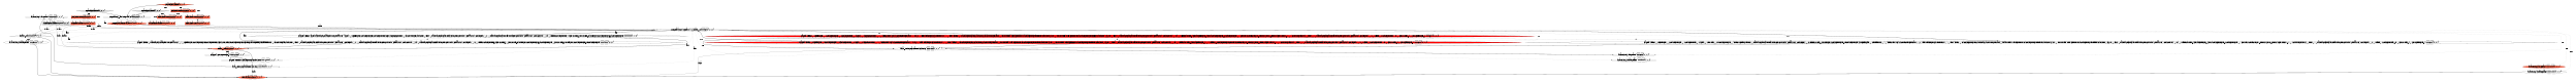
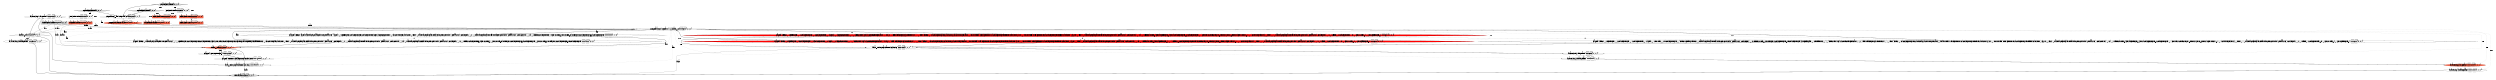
  digraph {
    node [fillcolor=white shape=ellipse style=filled]
    edge [style=bold]
    n1 [label="dbStat.setString(4,forTable.getName())@@@11@@@['1', '1', '1']"]
-   n2 [fillcolor=tomato label="return dbStat@@@25@@@['1', '1', '1']"]
+   n2 [fillcolor=lightgray label="return dbStat@@@25@@@['1', '1', '1']"]
    n3 [fillcolor=tomato label="OracleSchema owner@@@2@@@['0', '0', '1']" shape=box]
    n4 [label="forTable != null@@@21@@@['1', '1', '1']" shape=diamond]
    n5 [label="dbStat.setString(2,forTable.getName())@@@22@@@['1', '1', '1']"]
    n6 [label="sql.append(\"ORDER BY c.CONSTRAINT_NAME,col.POSITION\")@@@18@@@['1', '1', '1']"]
    n7 [label="dbStat = session.prepareStatement(sql.toString())@@@19@@@['1', '1', '1']"]
    n8 [label="dbStat.setString(1,this.getName())@@@20@@@['1', '1', '1']"]
    n9 [label="sql.append(\"SELECT \").append(OracleUtils.getSysCatalogHint(owner.getDataSource())).append(\"\" + \"c.TABLE_NAME, c.CONSTRAINT_NAME,c.CONSTRAINT_TYPE,c.STATUS,c.SEARCH_CONDITION,\" + \"col.COLUMN_NAME,col.POSITION\" + \"FROM \" + OracleUtils.getAdminAllViewPrefix(session.getProgressMonitor(),getDataSource(),\"CONSTRAINTS\") + \" c, \" + OracleUtils.getAdminAllViewPrefix(session.getProgressMonitor(),getDataSource(),\"CONS_COLUMNS\") + \" col\" + \"WHERE c.CONSTRAINT_TYPE<>'R' AND c.OWNER=? AND c.OWNER=col.OWNER AND c.CONSTRAINT_NAME=col.CONSTRAINT_NAME\")@@@14@@@['1', '1', '0']"]
    n10 [fillcolor=tomato label="forTable != null@@@15@@@['1', '1', '1']" shape=diamond]
    n11 [label="sql.append(\"SELECT \" + OracleUtils.getSysCatalogHint(owner.getDataSource()) + \" \" + \"c.TABLE_NAME, c.CONSTRAINT_NAME,c.CONSTRAINT_TYPE,c.STATUS,c.R_OWNER,c.R_CONSTRAINT_NAME,rc.TABLE_NAME as R_TABLE_NAME,c.DELETE_RULE, \" + \"col.COLUMN_NAME,col.POSITION\" + \"FROM \" + OracleUtils.getAdminAllViewPrefix(session.getProgressMonitor(),getDataSource(),\"CONSTRAINTS\") + \" c, \" + OracleUtils.getAdminAllViewPrefix(session.getProgressMonitor(),getDataSource(),\"CONS_COLUMNS\") + \" col, \" + OracleUtils.getAdminAllViewPrefix(session.getProgressMonitor(),getDataSource(),\"CONSTRAINTS\") + \" rc\" + \"WHERE c.CONSTRAINT_TYPE='R' AND c.OWNER=?\" + \"AND c.OWNER=col.OWNER AND c.CONSTRAINT_NAME=col.CONSTRAINT_NAME\" + \"AND rc.OWNER=c.r_OWNER AND rc.CONSTRAINT_NAME=c.R_CONSTRAINT_NAME\")@@@14@@@['0', '0', '1']"]
    n12 [label="sql.append(\" AND c.TABLE_NAME=?\")@@@16@@@['1', '1', '1']"]
    n13 [label="dbStat.setString(1,this.getName())@@@8@@@['1', '1', '1']"]
    n14 [label="dbStat.setString(2,forTable.getName())@@@9@@@['1', '1', '1']"]
    n15 [fillcolor=tomato label="dbStat.setString(3,this.getName())@@@10@@@['1', '1', '1']"]
    n16 [fillcolor=tomato label="JDBCPreparedStatement dbStat@@@4@@@['1', '1', '1']"]
    n17 [label="owner.getDataSource().isAtLeastV10() && forTable != null@@@5@@@['1', '1', '1']" shape=diamond]
    n18 [label="sql.append(\"SELECT \" + \" c.TABLE_NAME,\" + \" c.CONSTRAINT_NAME,\" + \" c.CONSTRAINT_TYPE,\" + \" c.STATUS,\" + \" c.R_OWNER,\" + \" c.R_CONSTRAINT_NAME,\" + \" (SELECT rc.TABLE_NAME FROM \" + OracleUtils.getAdminAllViewPrefix(session.getProgressMonitor(),getDataSource(),\"CONSTRAINTS\") + \" rc WHERE rc.OWNER = c.r_OWNER AND rc.CONSTRAINT_NAME = c.R_CONSTRAINT_NAME) AS R_TABLE_NAME,\" + \" c.DELETE_RULE,\" + \" (\" + \" SELECT LTRIM(MAX(SYS_CONNECT_BY_PATH(cname || ':' || p,',')) KEEP (DENSE_RANK LAST ORDER BY curr),',') \" + \" FROM (SELECT \" + \" col.CONSTRAINT_NAME cn,col.POSITION p,col.COLUMN_NAME cname,\" + \" ROW_NUMBER() OVER (PARTITION BY col.CONSTRAINT_NAME ORDER BY col.POSITION) AS curr,\" + \" ROW_NUMBER() OVER (PARTITION BY col.CONSTRAINT_NAME ORDER BY col.POSITION) -1 AS prev\" + \" FROM \" + OracleUtils.getAdminAllViewPrefix(session.getProgressMonitor(),getDataSource(),\"CONS_COLUMNS\") + \" col \" + \" WHERE col.OWNER =? AND col.TABLE_NAME = ? AND col.CONSTRAINT_NAME = c.CONSTRAINT_NAME \" + \" ) GROUP BY cn CONNECT BY prev = PRIOR curr AND cn = PRIOR cn START WITH curr = 1 \" + \" ) COLUMN_NAMES_NUMS\" + \"FROM\" + \" \" + OracleUtils.getAdminAllViewPrefix(session.getProgressMonitor(),getDataSource(),\"CONSTRAINTS\") + \" c\" + \"WHERE\" + \" c.CONSTRAINT_TYPE = 'R'\" + \" AND c.OWNER = ?\" + \" AND c.TABLE_NAME = ?\")@@@6@@@['0', '0', '1']"]
    n19 [label="dbStat = session.prepareStatement(sql.toString())@@@7@@@['1', '1', '1']"]
    n20 [fillcolor=red label="sql.append(\"SELECT\" + \" c.TABLE_NAME,\" + \" c.CONSTRAINT_NAME,\" + \" c.CONSTRAINT_TYPE,\" + \" c.STATUS,\" + \" c.SEARCH_CONDITION,\" + \" (\" + \" SELECT LTRIM(MAX(SYS_CONNECT_BY_PATH(cname || ':' || NVL(p,1),',')) KEEP (DENSE_RANK LAST ORDER BY curr),',') \" + \" FROM (SELECT \" + \" col.CONSTRAINT_NAME cn,col.POSITION p,col.COLUMN_NAME cname,\" + \" ROW_NUMBER() OVER (PARTITION BY col.CONSTRAINT_NAME ORDER BY col.POSITION) AS curr,\" + \" ROW_NUMBER() OVER (PARTITION BY col.CONSTRAINT_NAME ORDER BY col.POSITION) -1 AS prev\" + \" FROM \" + OracleUtils.getAdminAllViewPrefix(session.getProgressMonitor(),getDataSource(),\"CONS_COLUMNS\") + \" col \" + \" WHERE col.OWNER =? AND col.TABLE_NAME = ? AND col.CONSTRAINT_NAME = c.CONSTRAINT_NAME \" + \" ) GROUP BY cn CONNECT BY prev = PRIOR curr AND cn = PRIOR cn START WITH curr = 1 \" + \" ) COLUMN_NAMES_NUMS\" + \"FROM\" + \" \" + OracleUtils.getAdminAllViewPrefix(session.getProgressMonitor(),getDataSource(),\"CONSTRAINTS\") + \" c\" + \"WHERE\" + \" c.CONSTRAINT_TYPE <> 'R'\" + \" AND c.OWNER = ?\" + \" AND c.TABLE_NAME = ?\")@@@6@@@['1', '0', '0']"]
    n21 [fillcolor=red label="sql.append(\"SELECT\" + \" c.TABLE_NAME,\" + \" c.CONSTRAINT_NAME,\" + \" c.CONSTRAINT_TYPE,\" + \" c.STATUS,\" + \" c.SEARCH_CONDITION,\" + \" (\" + \" SELECT LTRIM(MAX(SYS_CONNECT_BY_PATH(cname || ':' || NVL(p,1),',')) KEEP (DENSE_RANK LAST ORDER BY curr),',') \" + \" FROM (SELECT \" + \" col.CONSTRAINT_NAME cn,col.POSITION p,col.COLUMN_NAME cname,\" + \" ROW_NUMBER() OVER (PARTITION BY col.CONSTRAINT_NAME ORDER BY col.POSITION) AS curr,\" + \" ROW_NUMBER() OVER (PARTITION BY col.CONSTRAINT_NAME ORDER BY col.POSITION) -1 AS prev\" + \" FROM \" + OracleUtils.getAdminAllViewPrefix(session.getProgressMonitor(),getDataSource(),\"CONS_COLUMNS\") + \" col \" + \" WHERE col.OWNER =? AND col.TABLE_NAME = ? \" + \" ) WHERE cn = c.CONSTRAINT_NAME GROUP BY cn CONNECT BY prev = PRIOR curr AND cn = PRIOR cn START WITH curr = 1 \" + \" ) COLUMN_NAMES_NUMS\" + \"FROM\" + \" \" + OracleUtils.getAdminAllViewPrefix(session.getProgressMonitor(),getDataSource(),\"CONSTRAINTS\") + \" c\" + \"WHERE\" + \" c.CONSTRAINT_TYPE <> 'R'\" + \" AND c.OWNER = ?\" + \" AND c.TABLE_NAME = ?\")@@@6@@@['0', '1', '0']"]
    n22 [fillcolor=tomato label="OracleTableBase forTable@@@2@@@['1', '0', '0']" shape=box]
    n23 [label="StringBuilder sql = new StringBuilder(500)@@@3@@@['1', '1', '1']"]
    n24 [fillcolor=lightgray label="prepareObjectsStatement['0', '0', '1']" shape=diamond]
    n25 [fillcolor=tomato label="OracleTable forTable@@@2@@@['0', '0', '1']" shape=box]
-   n26 [fillcolor=tomato label="JDBCSession session@@@2@@@['0', '0', '1']" shape=box]
+   n26 [label="JDBCSession session@@@2@@@['0', '0', '1']" shape=box]
    n27 [fillcolor=tomato label="OracleSchema owner@@@2@@@['1', '1', '0']" shape=box]
-   n28 [fillcolor=tomato label="JDBCSession session@@@2@@@['0', '1', '0']" shape=box]
-   n29 [fillcolor=tomato label="prepareObjectsStatement['0', '1', '0']" shape=diamond]
+   n28 [label="JDBCSession session@@@2@@@['0', '1', '0']" shape=box]
+   n29 [fillcolor=lightgray label="prepareObjectsStatement['0', '1', '0']" shape=diamond]
    n30 [fillcolor=lightgray label="prepareObjectsStatement['1', '0', '0']" shape=diamond]
    n31 [fillcolor=lightgray label="OracleTableBase forTable@@@2@@@['0', '1', '0']" shape=box]
    n32 [fillcolor=tomato label="OracleSchema owner@@@2@@@['1', '0', '0']" shape=box]
    n1 -> n2
    n4 -> n2
    n4 -> n5 [label=true style=dotted]
    n4 -> n5
    n5 -> n2
    n6 -> n7
    n7 -> n2 [label=dbStat style=solid]
    n7 -> n8
-   n8 -> n31
+   n8 -> n4
    n9 -> n10
    n9 -> n11 [label=0 style=dashed]
    n10 -> n6
    n10 -> n12
    n10 -> n12 [label=true style=dotted]
    n11 -> n10
    n12 -> n6
    n13 -> n14
+   n14 -> n15
    n15 -> n1
    n16 -> n17
    n17 -> n1 [label=true style=dotted]
    n17 -> n4 [label=false style=dotted]
    n17 -> n6 [label=false style=dotted]
    n17 -> n7 [label=false style=dotted]
    n17 -> n8 [label=false style=dotted]
    n17 -> n9
    n17 -> n9 [label=false style=dotted]
    n17 -> n10 [label=false style=dotted]
    n17 -> n11
    n17 -> n11 [label=false style=dotted]
    n17 -> n13 [label=true style=dotted]
    n17 -> n14 [label=true style=dotted]
    n17 -> n15 [label=true style=dotted]
    n17 -> n18
    n17 -> n18 [label=true style=dotted]
    n17 -> n19 [label=true style=dotted]
    n17 -> n20
    n17 -> n20 [label=true style=dotted]
    n17 -> n21 [label=true style=dotted]
    n17 -> n21
    n18 -> n19
    n19 -> n2 [label=dbStat style=solid]
    n19 -> n13
    n20 -> n18 [label=0 style=dashed]
    n20 -> n19
    n20 -> n21 [label=0 style=dashed]
    n21 -> n19
    n22 -> n4 [label=forTable style=dashed]
    n22 -> n17 [label=forTable style=solid]
    n23 -> n16
    n24 -> n23
    n24 -> n25 [label=true style=dotted]
-   n24 -> n26 [label=true style=dotted]
+   n26 -> n24 [label=true style=dotted]
    n25 -> n4 [label=forTable style=solid]
    n25 -> n10 [label=forTable style=solid]
    n25 -> n17 [label=forTable style=solid]
    n27 -> n3 [label=0 style=dashed]
    n29 -> n23
    n29 -> n27 [label=true style=dotted]
    n29 -> n28 [label=true style=dotted]
    n29 -> n30 [label=true style=dotted]
    n30 -> n22 [label=true style=dotted]
    n30 -> n23
    n30 -> n27 [label=true style=dotted]
    n30 -> n32 [label=true style=dotted]
-   n31 -> n4 [label=forTable style=solid]
+   n31 -> n4 [label=false style=solid]
    n31 -> n10 [label=dbStat style=solid]
    n31 -> n17 [label=forTable style=solid]
  }
